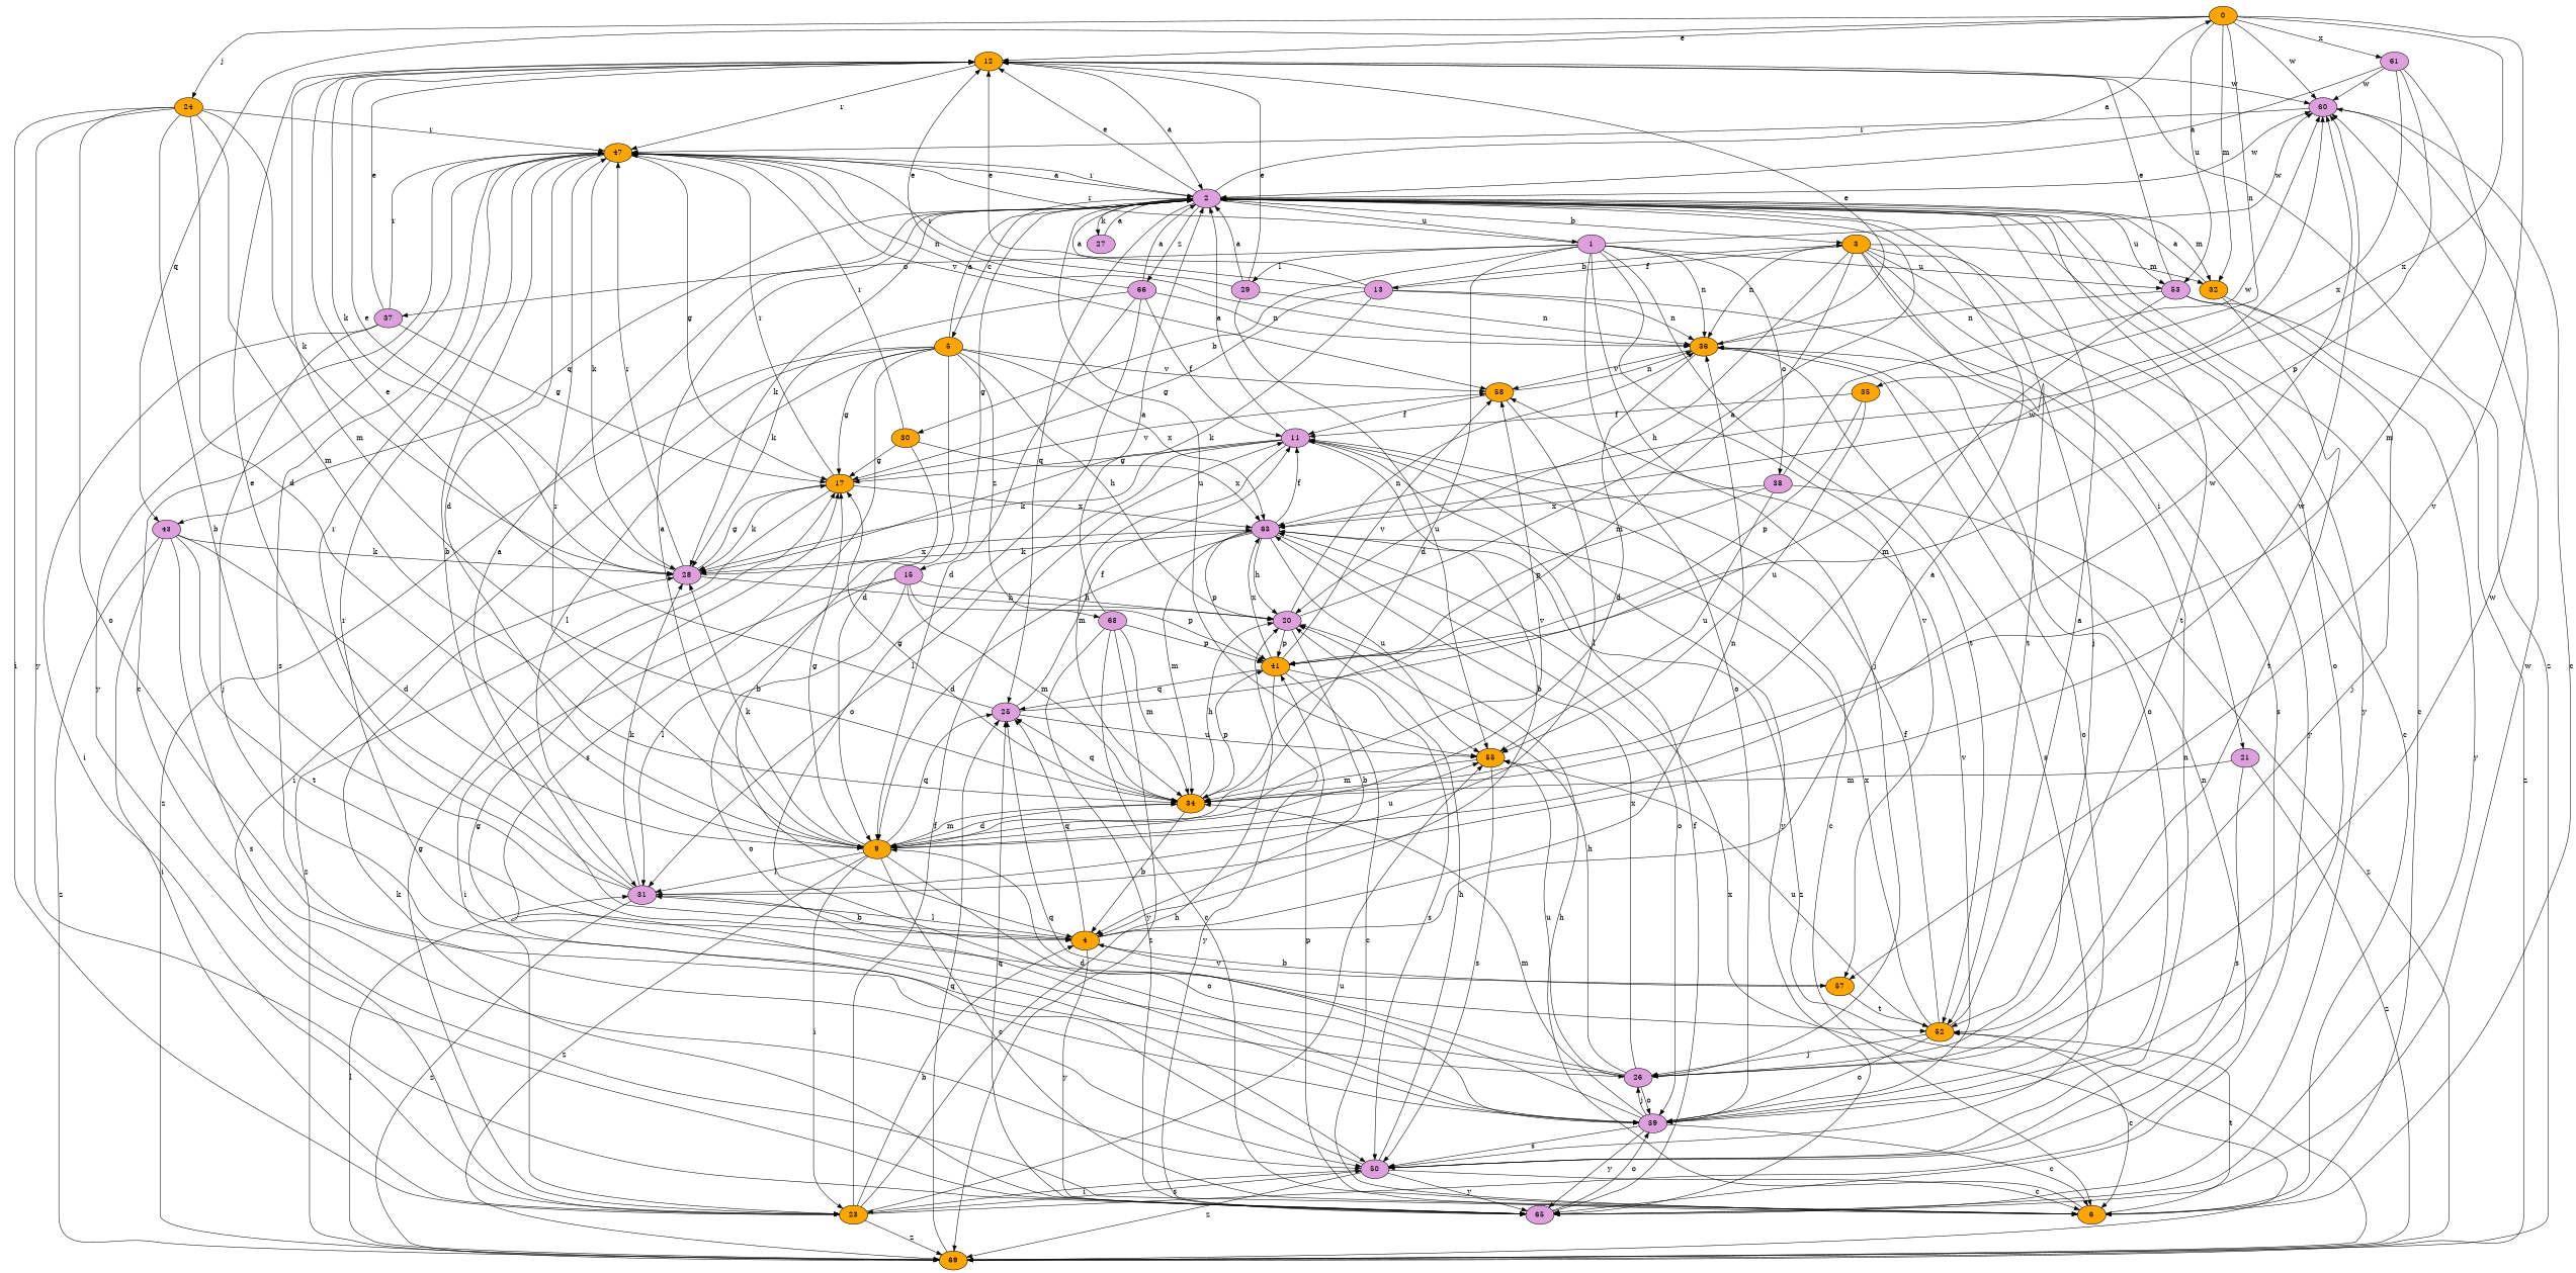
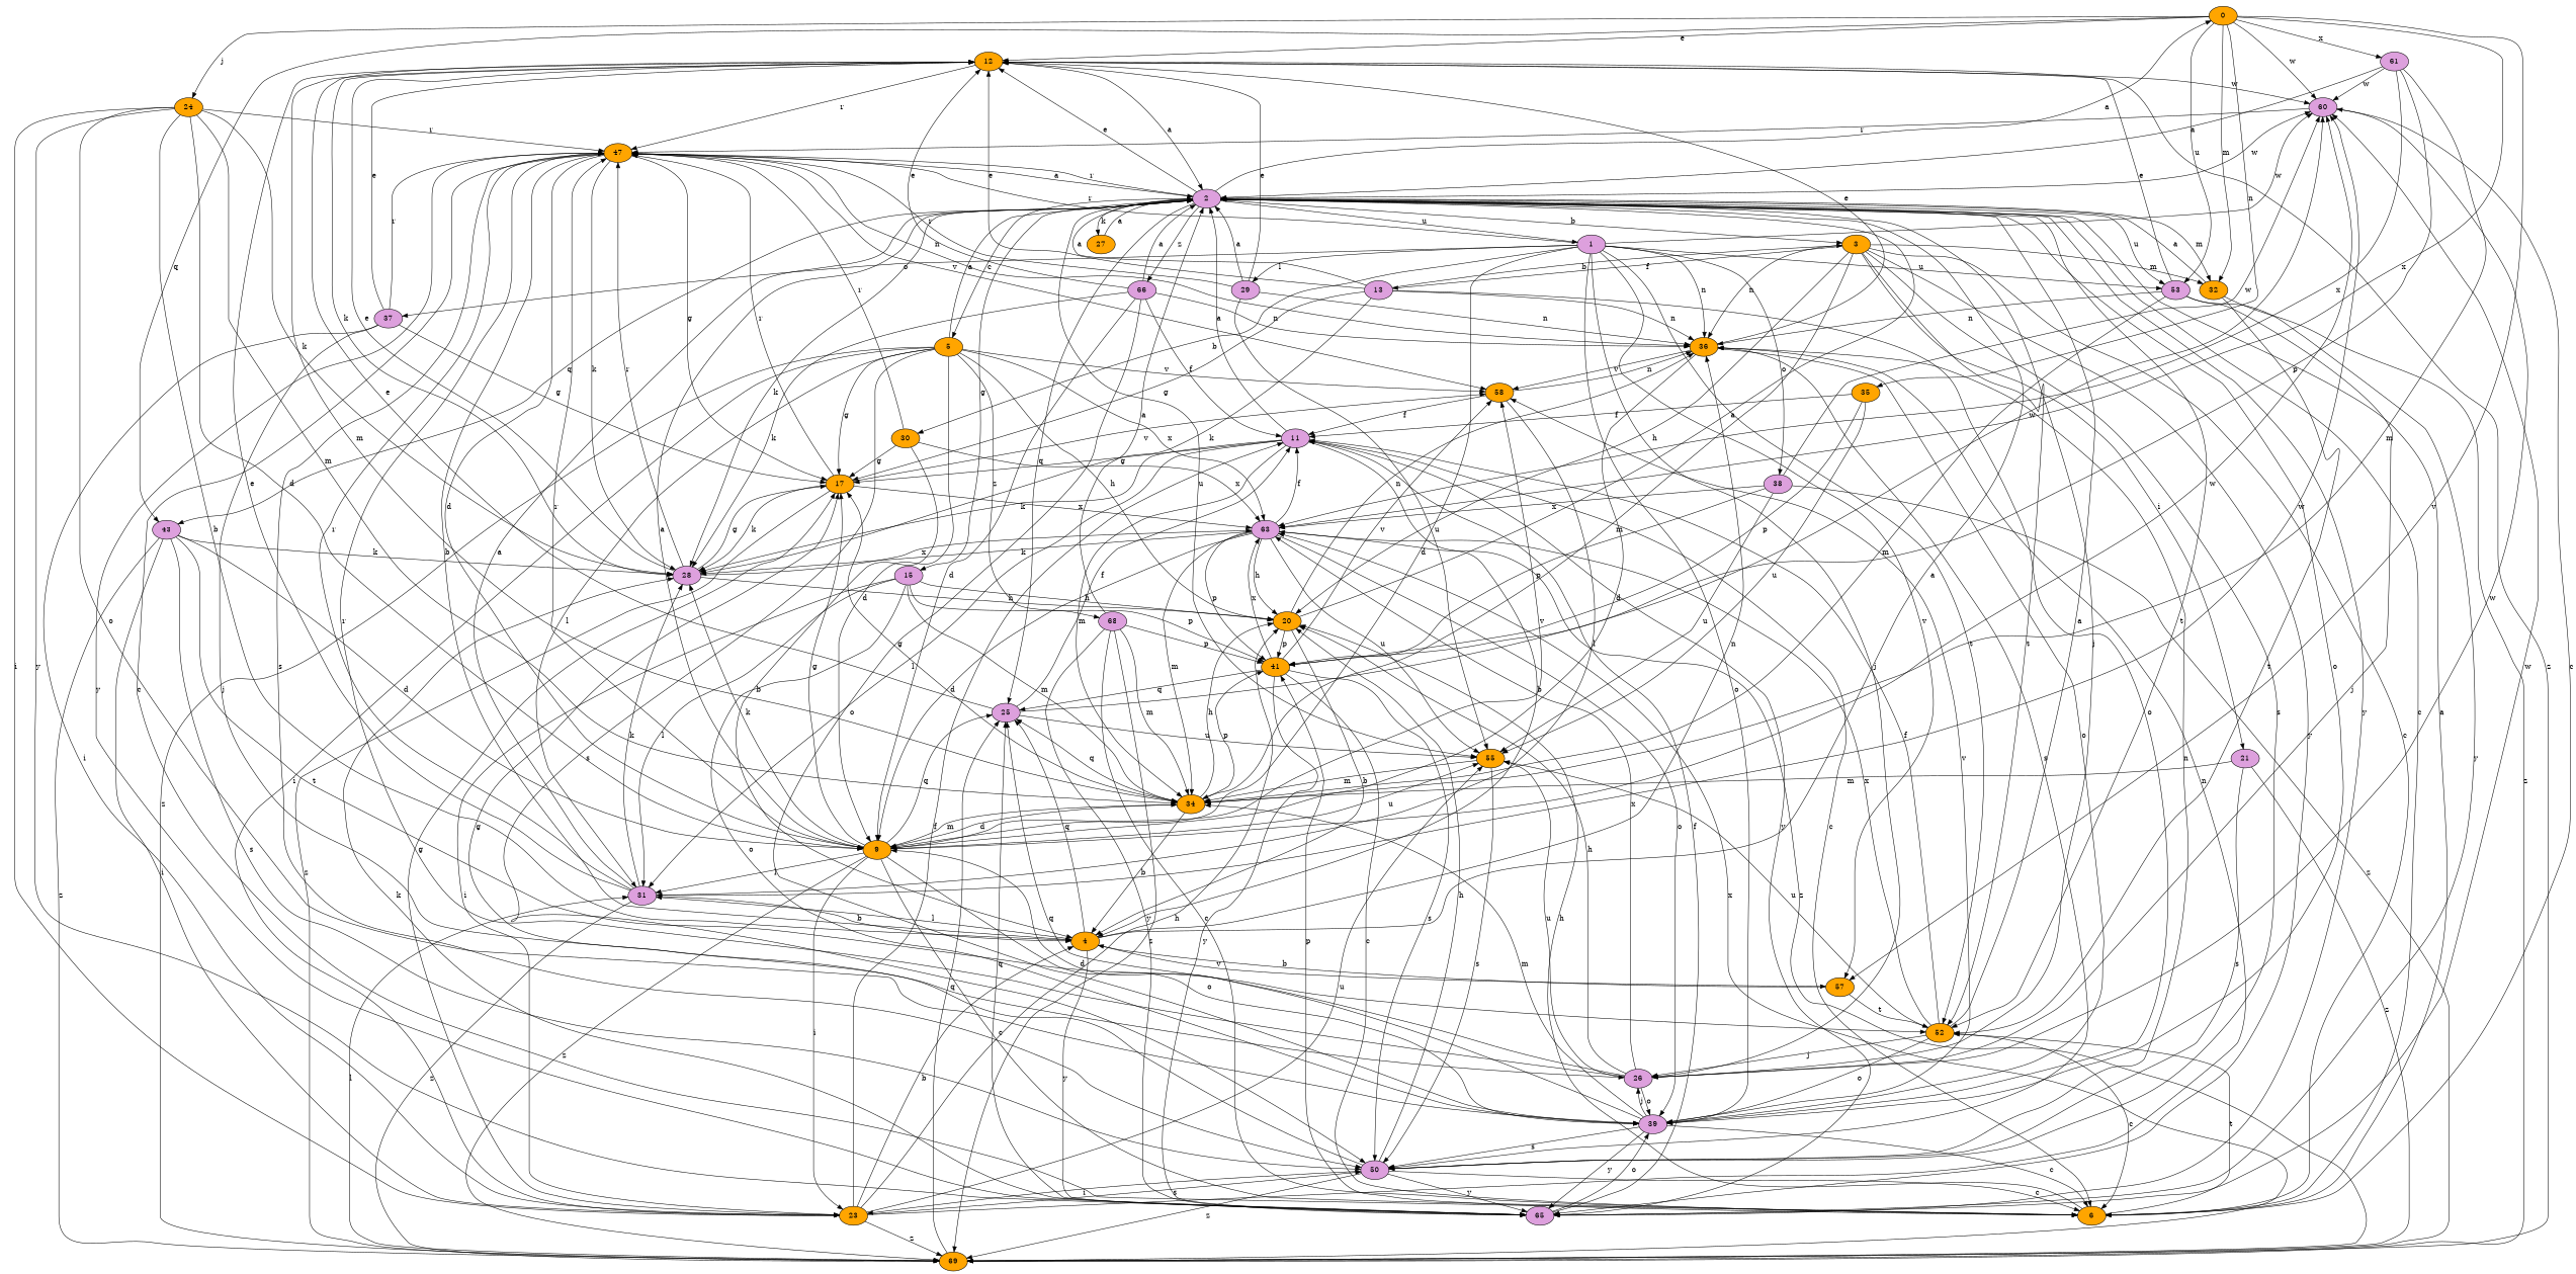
  strict digraph {
    node [fillcolor=plum style=filled]
    0 [fillcolor=orange]
    12 [fillcolor=orange]
    24 [fillcolor=orange]
    32 [fillcolor=orange]
    35 [fillcolor=orange]
    43
    53
    57 [fillcolor=orange]
    60
    61
    63
    47 [fillcolor=orange]
    2
    28
    34 [fillcolor=orange]
    69 [fillcolor=orange]
    9 [fillcolor=orange]
    39
    65
    4 [fillcolor=orange]
    23 [fillcolor=orange]
    52 [fillcolor=orange]
    55 [fillcolor=orange]
    41 [fillcolor=orange]
    n25 [label=11]
    50
    26
    36 [fillcolor=orange]
    6 [fillcolor=orange]
-   20
+   20 [fillcolor=orange]
    1
    29
    30 [fillcolor=orange]
    37
    38
    n36 [label=25]
    31
    17 [fillcolor=orange]
    58 [fillcolor=orange]
    3 [fillcolor=orange]
    5 [fillcolor=orange]
    15
-   27
+   27 [fillcolor=orange]
    66
    13
    21
    68
    0 -> 12 [label=e]
    0 -> 24 [label=j]
    0 -> 32 [label=m]
    0 -> 35 [label=n]
    0 -> 43 [label=q]
    0 -> 53 [label=u]
    0 -> 57 [label=v]
    0 -> 60 [label=w]
    0 -> 61 [label=x]
    0 -> 63 [label=x]
    12 -> 60 [label=w]
    12 -> 47 [label=r]
    12 -> 2 [label=a]
    12 -> 28 [label=k]
    12 -> 34 [label=m]
    12 -> 69 [label=z]
    24 -> 47 [label=r]
    24 -> 28 [label=k]
    24 -> 34 [label=m]
    24 -> 9 [label=d]
    24 -> 39 [label=o]
    24 -> 65 [label=y]
    24 -> 4 [label=b]
    24 -> 23 [label=i]
    32 -> 2 [label=a]
    32 -> 69 [label=z]
    32 -> 52 [label=t]
    35 -> 55 [label=u]
    35 -> 41 [label=p]
    35 -> n25 [label=f]
    43 -> 28 [label=k]
    43 -> 69 [label=z]
    43 -> 9 [label=d]
    43 -> 23 [label=i]
    43 -> 52 [label=t]
    43 -> 50 [label=s]
    53 -> 12 [label=e]
    53 -> 34 [label=m]
    53 -> 65 [label=y]
    53 -> 26 [label=j]
    53 -> 36 [label=n]
    57 -> 4 [label=b]
    57 -> 52 [label=t]
    60 -> 47 [label=r]
    60 -> 6 [label=c]
    61 -> 60 [label=w]
    61 -> 63 [label=x]
    61 -> 2 [label=a]
    61 -> 34 [label=m]
    61 -> 41 [label=p]
    63 -> 28 [label=k]
    63 -> 34 [label=m]
    63 -> 69 [label=z]
    63 -> 9 [label=d]
    63 -> 39 [label=o]
    63 -> 55 [label=u]
    63 -> 41 [label=p]
    63 -> n25 [label=f]
    63 -> 20 [label=h]
    47 -> 2 [label=a]
    47 -> 28 [label=k]
    47 -> 9 [label=d]
    47 -> 65 [label=y]
    47 -> 4 [label=b]
    47 -> 50 [label=s]
    47 -> 36 [label=n]
    47 -> 6 [label=c]
    47 -> 17 [label=g]
    47 -> 58 [label=v]
    2 -> 0 [label=a]
    2 -> 12 [label=e]
    2 -> 32 [label=m]
    2 -> 43 [label=q]
    2 -> 53 [label=u]
    2 -> 60 [label=w]
    2 -> 47 [label=r]
    2 -> 28 [label=k]
    2 -> 39 [label=o]
    2 -> 65 [label=y]
    2 -> 52 [label=t]
    2 -> 55 [label=u]
    2 -> 26 [label=j]
    2 -> 6 [label=c]
    2 -> 1 [label=u]
    2 -> n36 [label=q]
    2 -> 3 [label=b]
    2 -> 5 [label=c]
    2 -> 15 [label=g]
    2 -> 27 [label=k]
    2 -> 66 [label=z]
    28 -> 12 [label=e]
    28 -> 63 [label=x]
    28 -> 47 [label=r]
    28 -> 20 [label=h]
    28 -> 17 [label=g]
    34 -> 9 [label=d]
    34 -> 4 [label=b]
    34 -> 41 [label=p]
    34 -> 20 [label=h]
    34 -> n36 [label=q]
    34 -> 17 [label=g]
    69 -> 63 [label=x]
    69 -> n36 [label=q]
    69 -> 31 [label=l]
    9 -> 60 [label=w]
    9 -> 47 [label=r]
    9 -> 2 [label=a]
    9 -> 28 [label=k]
    9 -> 34 [label=m]
    9 -> 69 [label=z]
    9 -> 39 [label=o]
    9 -> 23 [label=i]
    9 -> 55 [label=u]
    9 -> 6 [label=c]
    9 -> n36 [label=q]
    9 -> 31 [label=l]
    9 -> 17 [label=g]
    9 -> 58 [label=v]
    39 -> 34 [label=m]
    39 -> 65 [label=y]
    39 -> 50 [label=s]
    39 -> 26 [label=j]
    39 -> 6 [label=c]
    39 -> n36 [label=q]
    39 -> 58 [label=v]
    65 -> 60 [label=w]
    65 -> 28 [label=k]
    65 -> 39 [label=o]
    65 -> n25 [label=f]
    65 -> n36 [label=q]
    4 -> 57 [label=v]
    4 -> 2 [label=a]
    4 -> 65 [label=y]
    4 -> 36 [label=n]
    4 -> n36 [label=q]
    4 -> 31 [label=l]
    23 -> 69 [label=z]
    23 -> 4 [label=b]
    23 -> 55 [label=u]
    23 -> n25 [label=f]
    23 -> 50 [label=s]
    23 -> 36 [label=n]
    23 -> 20 [label=h]
    23 -> 17 [label=g]
    52 -> 63 [label=x]
    52 -> 2 [label=a]
    52 -> 39 [label=o]
    52 -> 55 [label=u]
    52 -> n25 [label=f]
    52 -> 26 [label=j]
    52 -> 6 [label=c]
    55 -> 34 [label=m]
    55 -> 50 [label=s]
    41 -> 63 [label=x]
    41 -> 65 [label=y]
    41 -> 50 [label=s]
    41 -> 6 [label=c]
    41 -> n36 [label=q]
    41 -> 58 [label=v]
    n25 -> 2 [label=a]
    n25 -> 28 [label=k]
    n25 -> 34 [label=m]
    n25 -> 65 [label=y]
    n25 -> 4 [label=b]
    n25 -> 6 [label=c]
    n25 -> 31 [label=l]
    n25 -> 17 [label=g]
    50 -> 69 [label=z]
    50 -> 65 [label=y]
    50 -> 23 [label=i]
    50 -> 36 [label=n]
    50 -> 6 [label=c]
    50 -> 20 [label=h]
    50 -> 17 [label=g]
    26 -> 60 [label=w]
    26 -> 63 [label=x]
    26 -> 47 [label=r]
    26 -> 9 [label=d]
    26 -> 39 [label=o]
    26 -> 55 [label=u]
    26 -> 20 [label=h]
    36 -> 12 [label=e]
    36 -> 9 [label=d]
    36 -> 39 [label=o]
    36 -> 50 [label=s]
    36 -> 58 [label=v]
+   6 -> 2 [label=a]
    6 -> 52 [label=t]
    6 -> 41 [label=p]
    6 -> 20 [label=h]
    20 -> 2 [label=a]
    20 -> 4 [label=b]
    20 -> 41 [label=p]
    20 -> 36 [label=n]
    1 -> 53 [label=u]
    1 -> 57 [label=v]
    1 -> 60 [label=w]
    1 -> 47 [label=r]
    1 -> 9 [label=d]
    1 -> 39 [label=o]
    1 -> 52 [label=t]
    1 -> 26 [label=j]
    1 -> 36 [label=n]
    1 -> 29 [label=l]
    1 -> 30 [label=b]
    1 -> 37 [label=o]
    1 -> 38 [label=o]
    29 -> 12 [label=e]
    29 -> 47 [label=r]
    29 -> 2 [label=a]
    29 -> 55 [label=u]
    29 -> 36 [label=n]
    30 -> 63 [label=x]
    30 -> 47 [label=r]
    30 -> 4 [label=b]
    30 -> 17 [label=g]
    37 -> 12 [label=e]
    37 -> 47 [label=r]
    37 -> 23 [label=i]
    37 -> 26 [label=j]
    37 -> 17 [label=g]
    38 -> 60 [label=w]
    38 -> 63 [label=x]
    38 -> 69 [label=z]
    38 -> 55 [label=u]
    38 -> 41 [label=p]
    n36 -> 12 [label=e]
    n36 -> 60 [label=w]
    n36 -> 55 [label=u]
    n36 -> n25 [label=f]
    31 -> 12 [label=e]
    31 -> 60 [label=w]
    31 -> 47 [label=r]
    31 -> 2 [label=a]
    31 -> 28 [label=k]
    31 -> 69 [label=z]
    31 -> 4 [label=b]
    17 -> 63 [label=x]
    17 -> 47 [label=r]
    17 -> 28 [label=k]
    17 -> 69 [label=z]
    17 -> 58 [label=v]
    58 -> n25 [label=f]
    58 -> 36 [label=n]
    58 -> 31 [label=l]
    3 -> 32 [label=m]
    3 -> 34 [label=m]
    3 -> 65 [label=y]
    3 -> 52 [label=t]
    3 -> 50 [label=s]
    3 -> 36 [label=n]
    3 -> 6 [label=c]
    3 -> 20 [label=h]
    3 -> 13 [label=f]
    3 -> 21 [label=i]
    5 -> 63 [label=x]
    5 -> 2 [label=a]
    5 -> 69 [label=z]
    5 -> 9 [label=d]
    5 -> 23 [label=i]
    5 -> 50 [label=s]
    5 -> 20 [label=h]
    5 -> 31 [label=l]
    5 -> 17 [label=g]
    5 -> 58 [label=v]
    5 -> 68 [label=z]
    15 -> 34 [label=m]
    15 -> 39 [label=o]
    15 -> 23 [label=i]
    15 -> 41 [label=p]
    15 -> 20 [label=h]
    15 -> 31 [label=l]
    27 -> 2 [label=a]
    66 -> 12 [label=e]
    66 -> 2 [label=a]
    66 -> 28 [label=k]
    66 -> 9 [label=d]
    66 -> 39 [label=o]
    66 -> n25 [label=f]
    66 -> 36 [label=n]
    13 -> 12 [label=e]
    13 -> 2 [label=a]
    13 -> 28 [label=k]
    13 -> 39 [label=o]
    13 -> 36 [label=n]
    13 -> 17 [label=g]
    13 -> 3 [label=b]
    21 -> 34 [label=m]
    21 -> 69 [label=z]
    21 -> 50 [label=s]
    68 -> 2 [label=a]
    68 -> 34 [label=m]
    68 -> 69 [label=z]
    68 -> 65 [label=y]
    68 -> 41 [label=p]
    68 -> 6 [label=c]
  }
